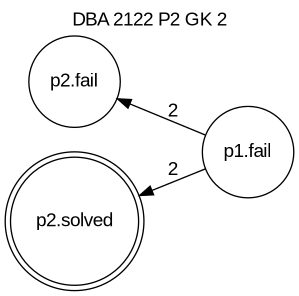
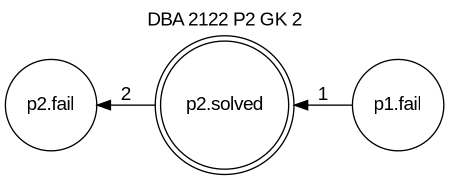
  digraph {
    fontname="Liberation Sans"
    label=" DBA 2122 P2 GK 2 "
    labelloc=tl
    rankdir=RL
    node [fontname="Liberation Sans" shape=circle]
    edge [fontname="Liberation Sans"]
    n1 [label="p1.fail"]
    n2 [label="p2.fail"]
    n3 [label="p2.solved" shape=doublecircle]
-   n1 -> n2 [label=2]
-   n1 -> n3 [label=2]
+   n3 -> n2 [label=2]
+   n1 -> n3 [label=1]
  }
